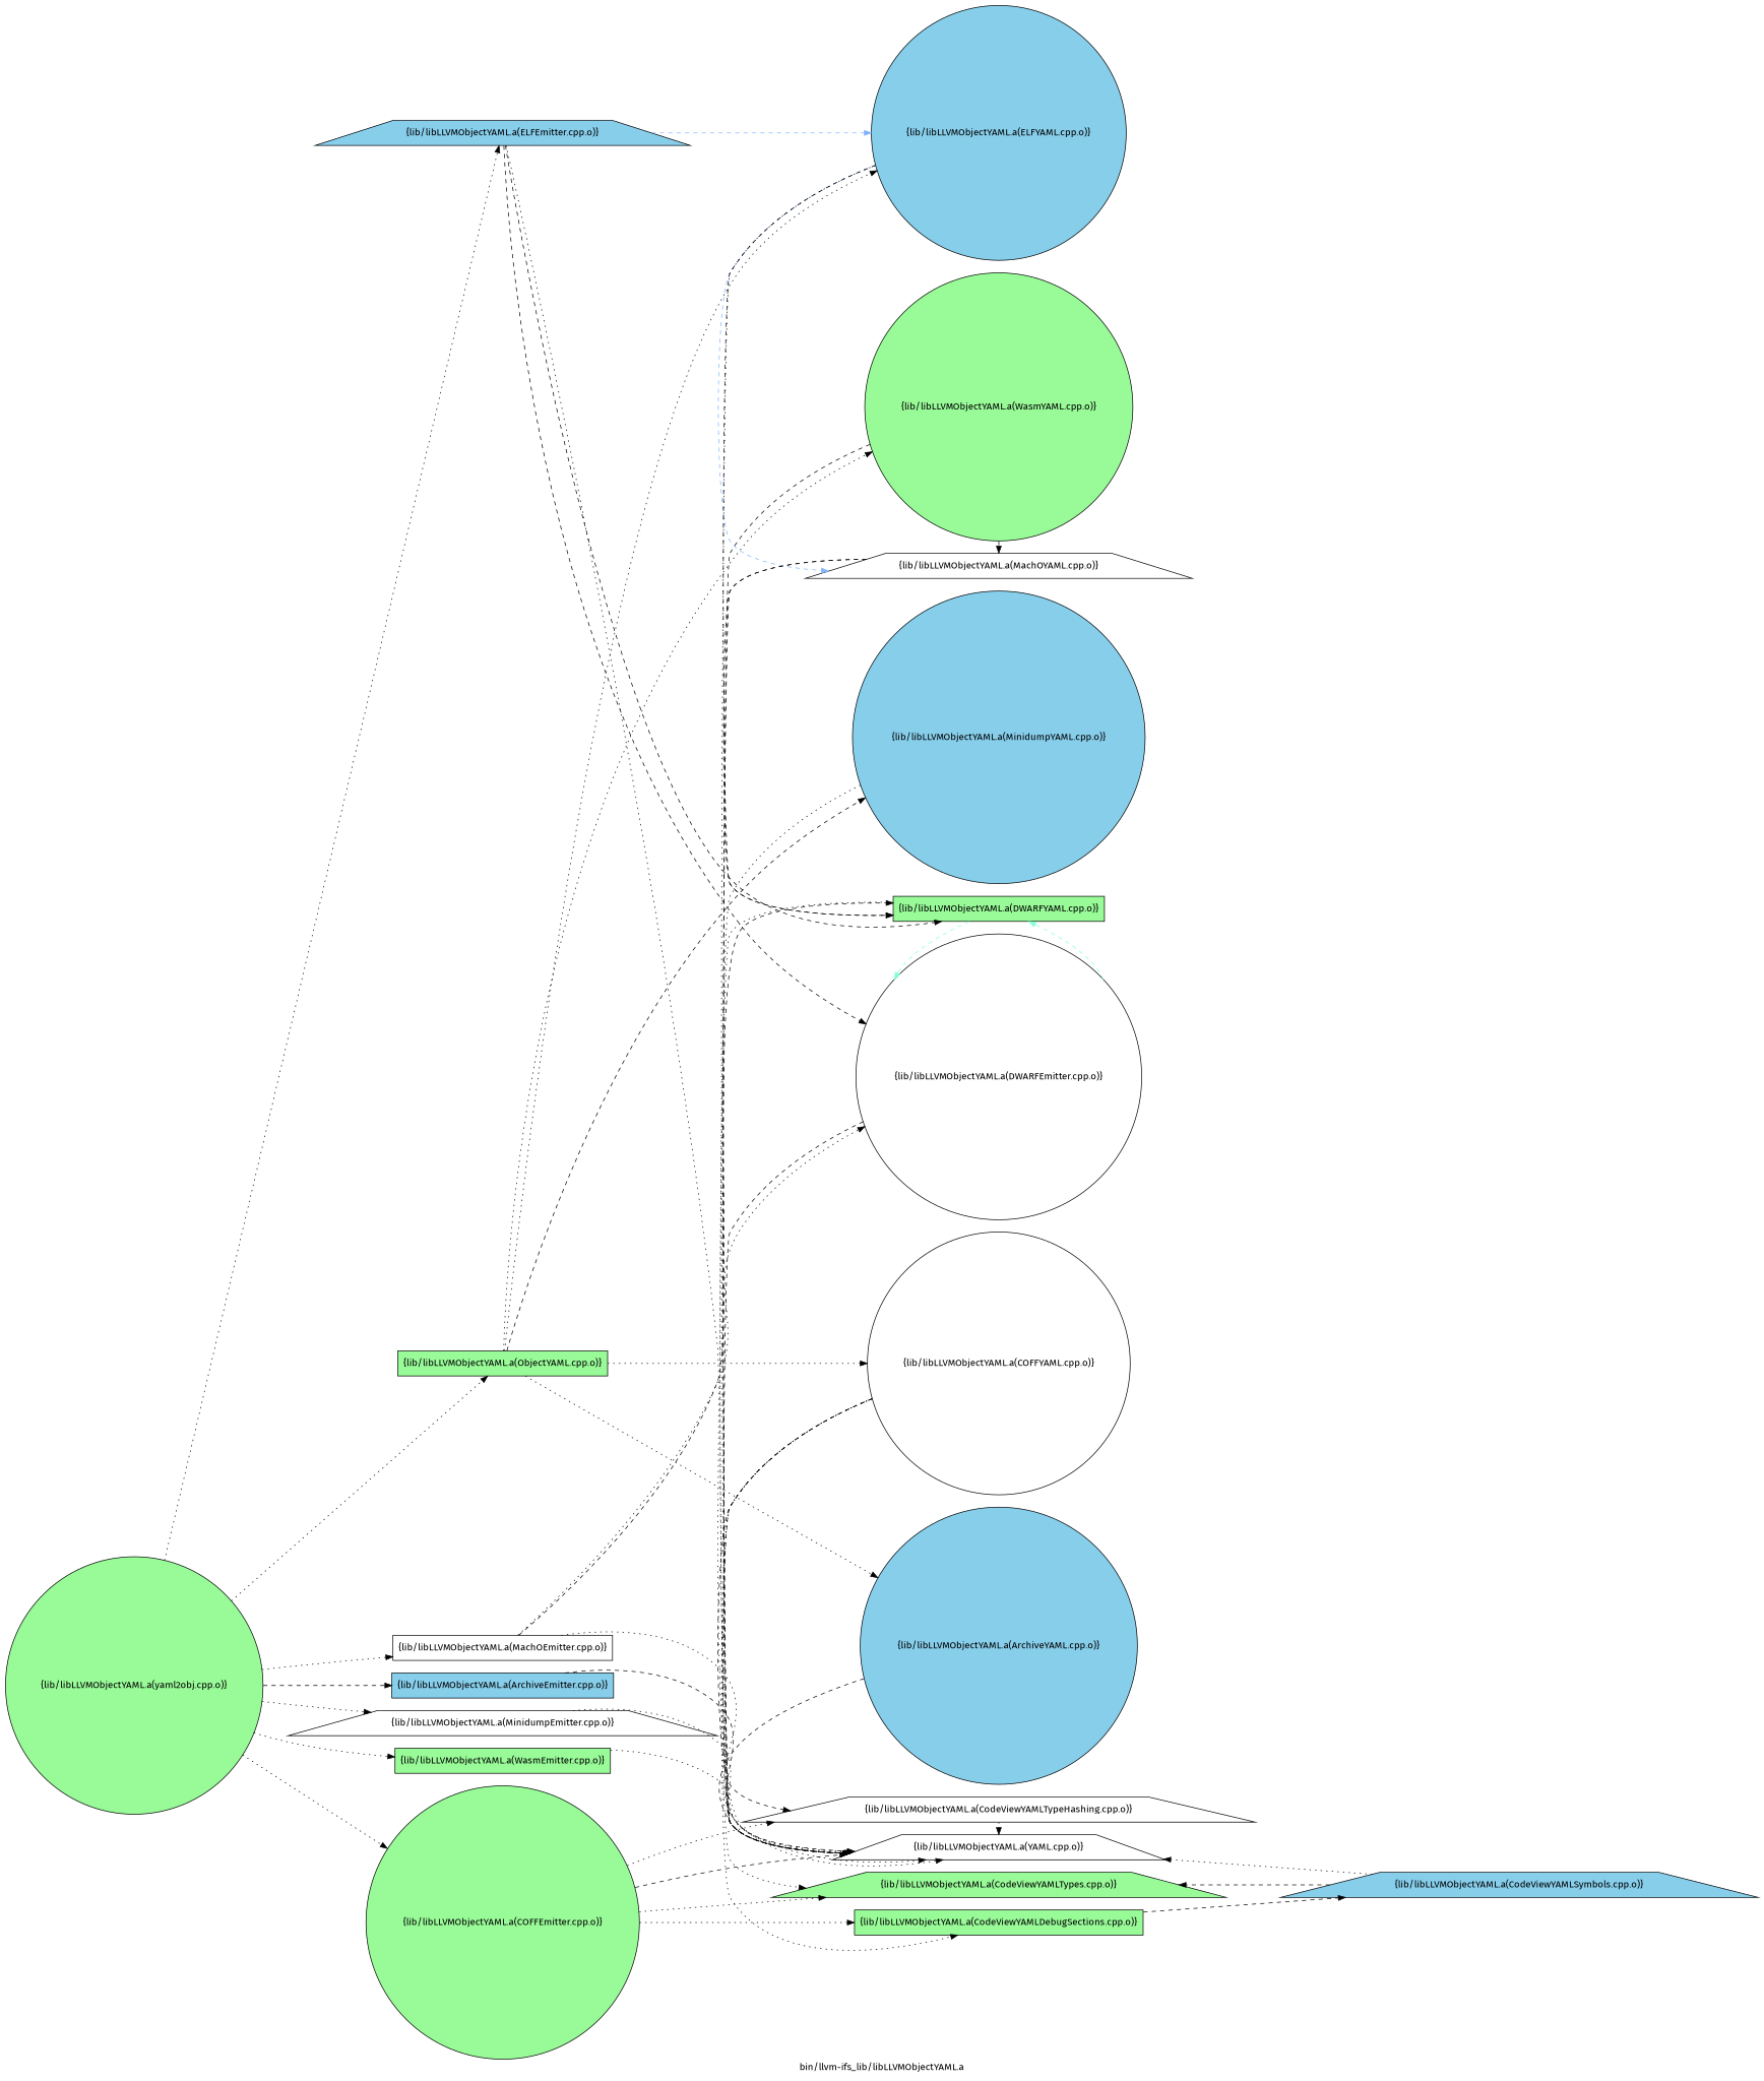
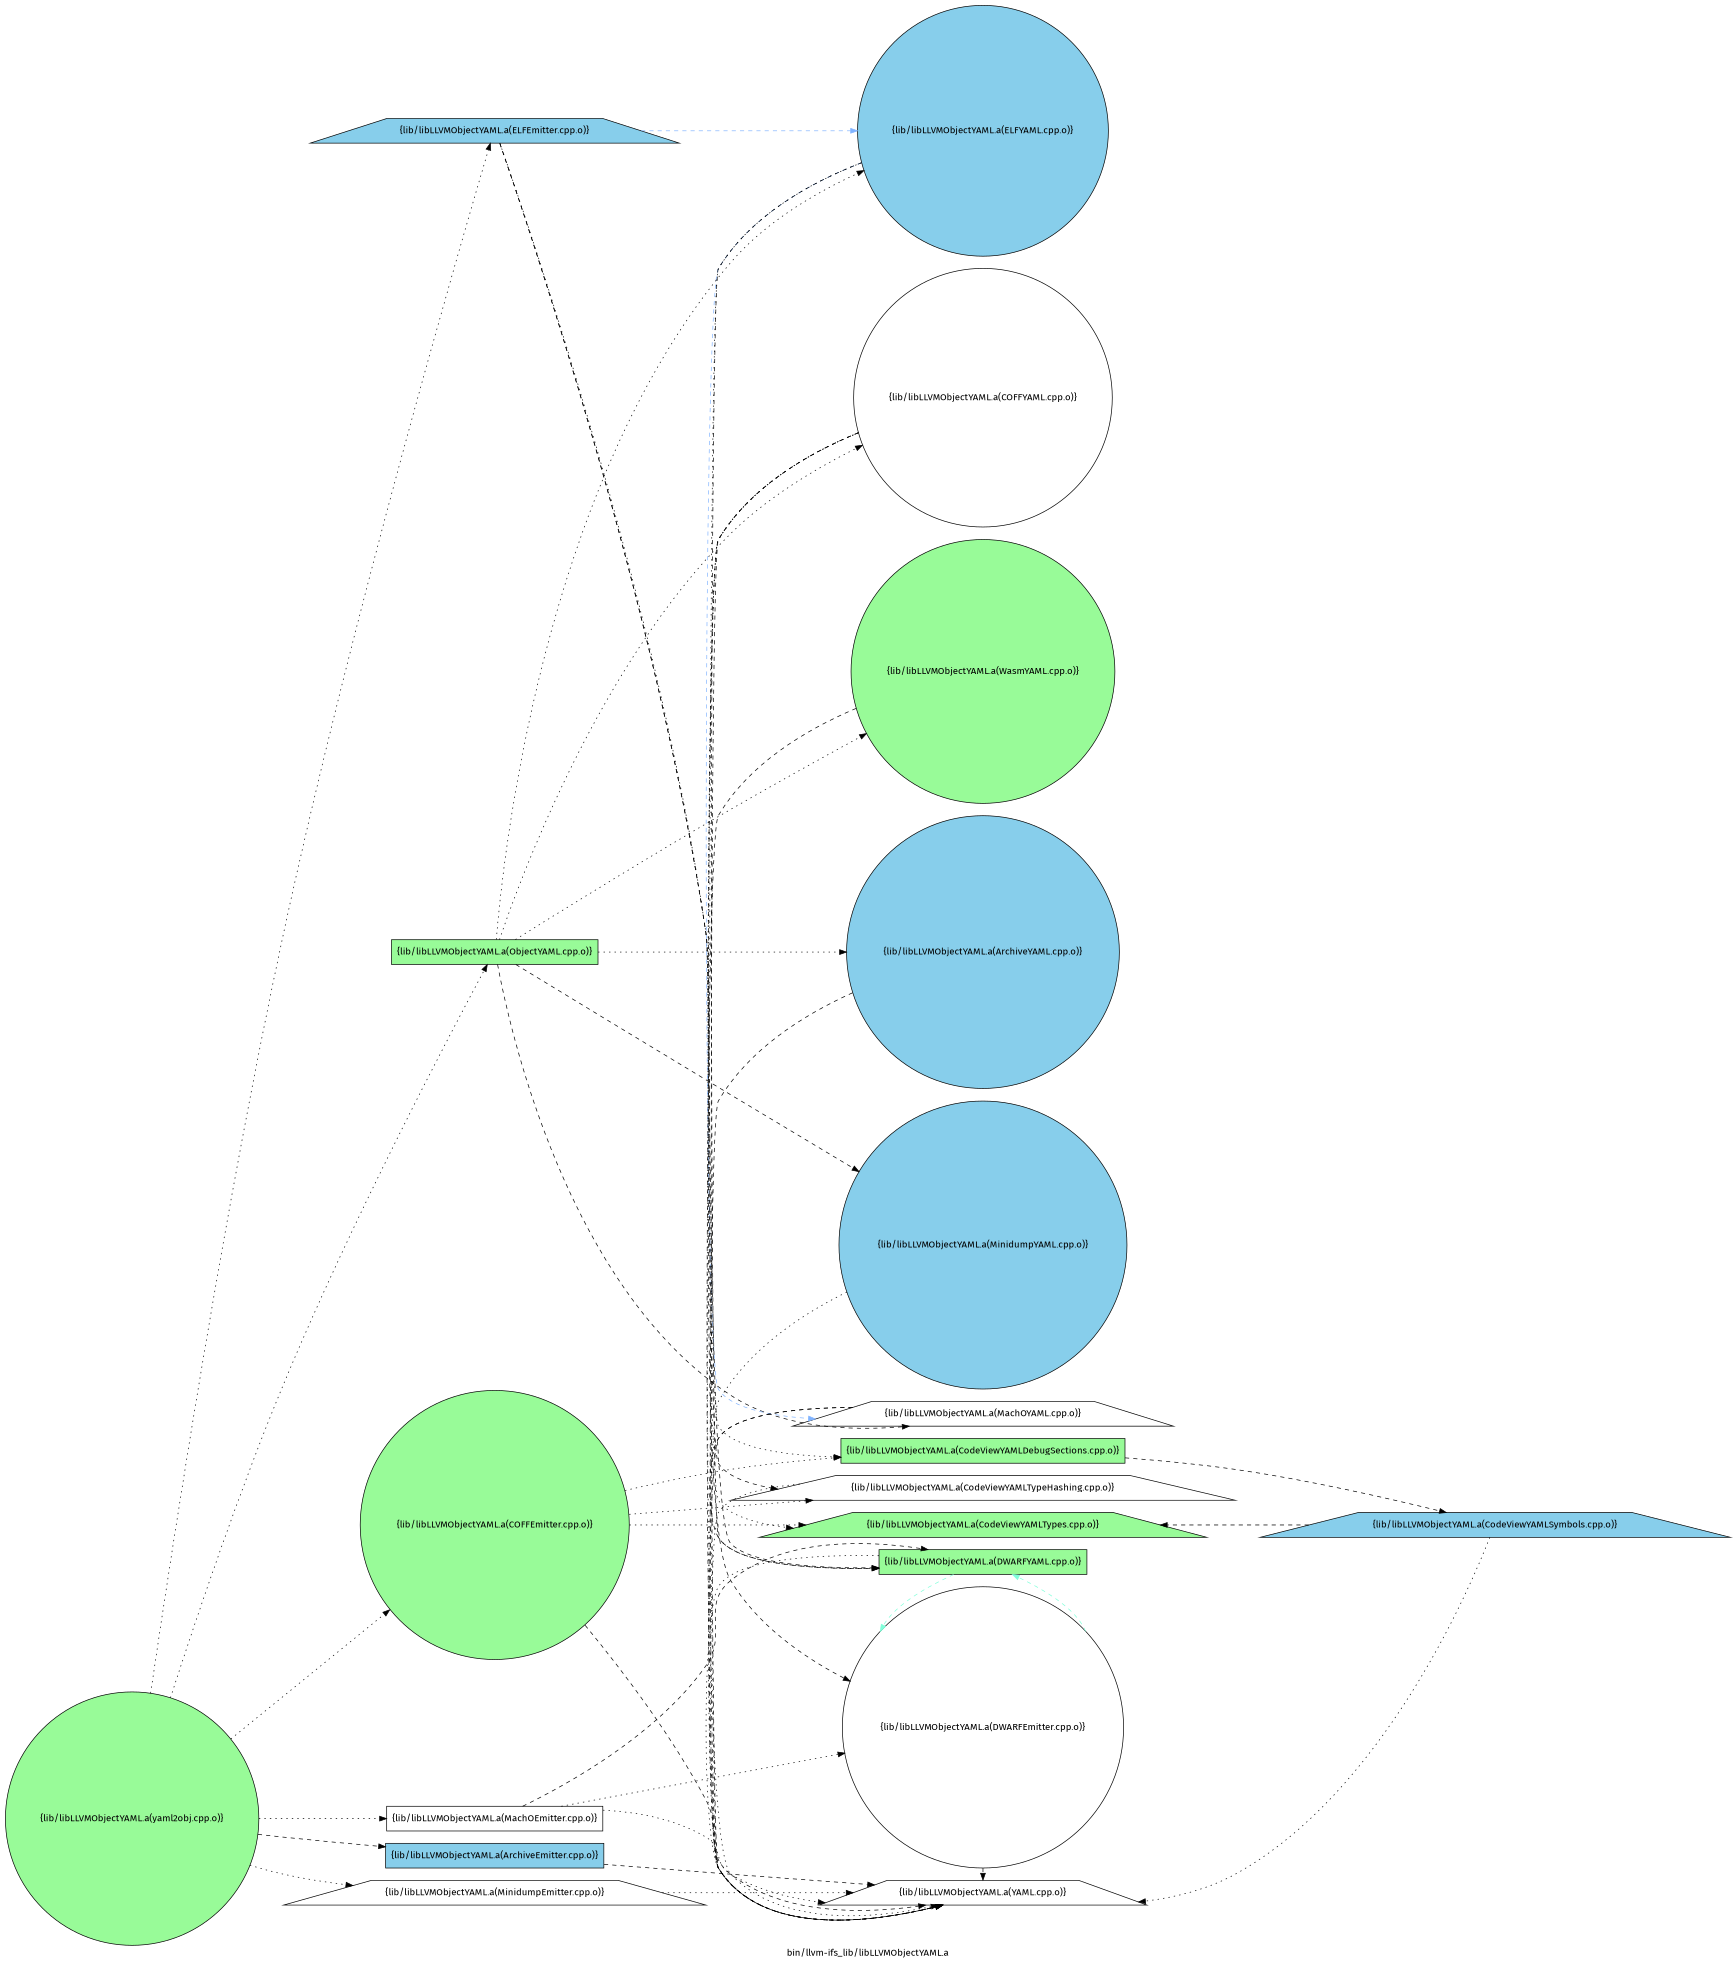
  digraph {
    fontname="Fira Sans"
    label="bin/llvm-ifs_lib/libLLVMObjectYAML.a"
    rankdir=LR
    node [fillcolor=palegreen fontname="Fira Sans" group=0 shape=circle style=filled]
    edge [fontname="Fira Sans" style=dotted]
    n1 [label="{lib/libLLVMObjectYAML.a(yaml2obj.cpp.o)}"]
    n2 [label="{lib/libLLVMObjectYAML.a(ObjectYAML.cpp.o)}" shape=box]
    n3 [fillcolor=skyblue group=2 label="{lib/libLLVMObjectYAML.a(ELFEmitter.cpp.o)}" shape=trapezium]
    n4 [fillcolor=skyblue label="{lib/libLLVMObjectYAML.a(ArchiveEmitter.cpp.o)}" shape=box]
    n5 [label="{lib/libLLVMObjectYAML.a(COFFEmitter.cpp.o)}"]
    n6 [fillcolor=white label="{lib/libLLVMObjectYAML.a(MachOEmitter.cpp.o)}" shape=box]
    n7 [fillcolor=white label="{lib/libLLVMObjectYAML.a(MinidumpEmitter.cpp.o)}" shape=trapezium]
-   n8 [label="{lib/libLLVMObjectYAML.a(WasmEmitter.cpp.o)}" shape=box]
    n9 [fillcolor=skyblue group=2 label="{lib/libLLVMObjectYAML.a(ELFYAML.cpp.o)}"]
    n10 [fillcolor=white label="{lib/libLLVMObjectYAML.a(COFFYAML.cpp.o)}"]
    n11 [fillcolor=white label="{lib/libLLVMObjectYAML.a(MachOYAML.cpp.o)}" shape=trapezium]
    n12 [label="{lib/libLLVMObjectYAML.a(WasmYAML.cpp.o)}"]
    n13 [fillcolor=skyblue label="{lib/libLLVMObjectYAML.a(ArchiveYAML.cpp.o)}"]
    n14 [fillcolor=skyblue label="{lib/libLLVMObjectYAML.a(MinidumpYAML.cpp.o)}"]
    n15 [fillcolor=white label="{lib/libLLVMObjectYAML.a(YAML.cpp.o)}" shape=trapezium]
    n16 [fillcolor=white group=1 label="{lib/libLLVMObjectYAML.a(DWARFEmitter.cpp.o)}"]
    n17 [group=1 label="{lib/libLLVMObjectYAML.a(DWARFYAML.cpp.o)}" shape=box]
    n18 [fillcolor=white label="{lib/libLLVMObjectYAML.a(CodeViewYAMLTypeHashing.cpp.o)}" shape=trapezium]
    n19 [label="{lib/libLLVMObjectYAML.a(CodeViewYAMLDebugSections.cpp.o)}" shape=box]
    n20 [label="{lib/libLLVMObjectYAML.a(CodeViewYAMLTypes.cpp.o)}" shape=trapezium]
    n21 [fillcolor=skyblue label="{lib/libLLVMObjectYAML.a(CodeViewYAMLSymbols.cpp.o)}" shape=trapezium]
    subgraph sub_1 {
      rank=same
      n1
    }
    subgraph sub_2 {
      rank=same
      n2
      n3
      n4
      n5
      n6
      n7
-     n8
    }
    subgraph sub_3 {
      rank=same
      n9
      n10
      n11
      n12
      n13
      n14
      n15
      n16
      n17
      n18
      n19
      n20
    }
    n1 -> n2
    n1 -> n3
    n1 -> n4 [style=dashed]
    n1 -> n5
    n1 -> n6
    n1 -> n7
-   n1 -> n8
    n2 -> n9
    n2 -> n10
-   n12 -> n11 [style=dashed]
+   n2 -> n11 [style=dashed]
    n2 -> n12
    n2 -> n13
    n2 -> n14 [style=dashed]
    n3 -> n9 [color="0.600000 0.5 1" style=dashed]
    n3 -> n15
    n3 -> n16 [style=dashed]
    n3 -> n17 [style=dashed]
    n4 -> n15 [style=dashed]
    n5 -> n15 [style=dashed]
    n5 -> n18
    n5 -> n19
    n5 -> n20
    n6 -> n15
    n6 -> n16
    n6 -> n17 [style=dashed]
    n7 -> n15
-   n8 -> n15
    n9 -> n11 [color="0.600000 0.5 1" style=dashed]
    n9 -> n15
    n9 -> n17 [style=dashed]
    n10 -> n15 [style=dashed]
    n10 -> n18 [style=dashed]
    n10 -> n19
    n10 -> n20
    n11 -> n15 [style=dashed]
    n11 -> n17 [style=dashed]
    n12 -> n15 [style=dashed]
    n13 -> n15 [style=dashed]
    n14 -> n15
    n16 -> n15 [style=dashed]
    n16 -> n17 [color="0.450000 0.5 1" style=dashed]
    n17 -> n15
    n17 -> n16 [color="0.450000 0.5 1" style=dashed]
    n18 -> n15
    n19 -> n21 [style=dashed]
    n21 -> n15
    n21 -> n20 [style=dashed]
  }
